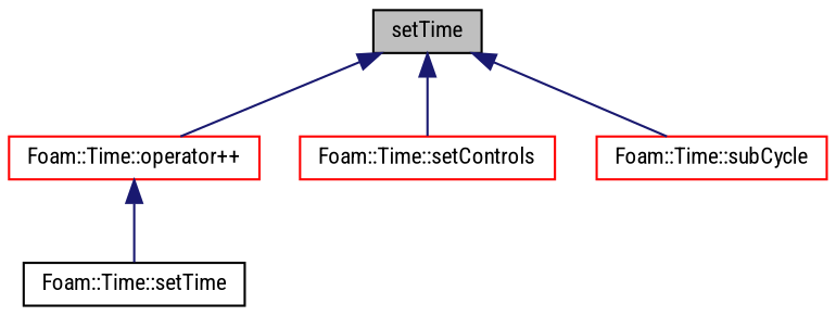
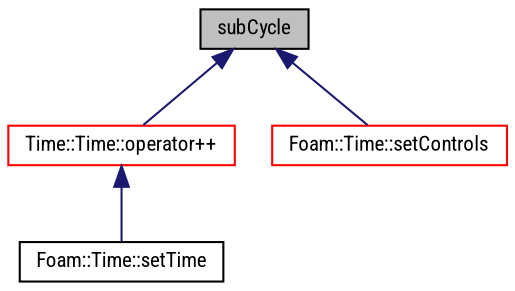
  digraph {
    fontname="Roboto Condensed"
    rankdir=TB
    node [color=red fontname="Roboto Condensed" fontsize=10 shape=record]
    edge [color=midnightblue dir=back fontname="Roboto Condensed" fontsize=10 labelfontname=FreeSans labelfontsize=10 style=solid]
-   n1 [color=black fillcolor=grey75 fontcolor=black height=0.2 label=setTime style=filled width=0.4]
-   n2 [height=0.2 label="Foam::Time::operator++" width=0.4]
+   n1 [color=black fillcolor=grey75 fontcolor=black height=0.2 label=subCycle style=filled width=0.4]
+   n2 [height=0.2 label="Time::Time::operator++" width=0.4]
    n3 [height=0.2 label="Foam::Time::setControls" width=0.4]
-   n4 [height=0.2 label="Foam::Time::subCycle" width=0.4]
    n5 [color=black height=0.2 label="Foam::Time::setTime" width=0.4]
    n1 -> n2
    n1 -> n3
-   n1 -> n4
    n2 -> n5
  }
